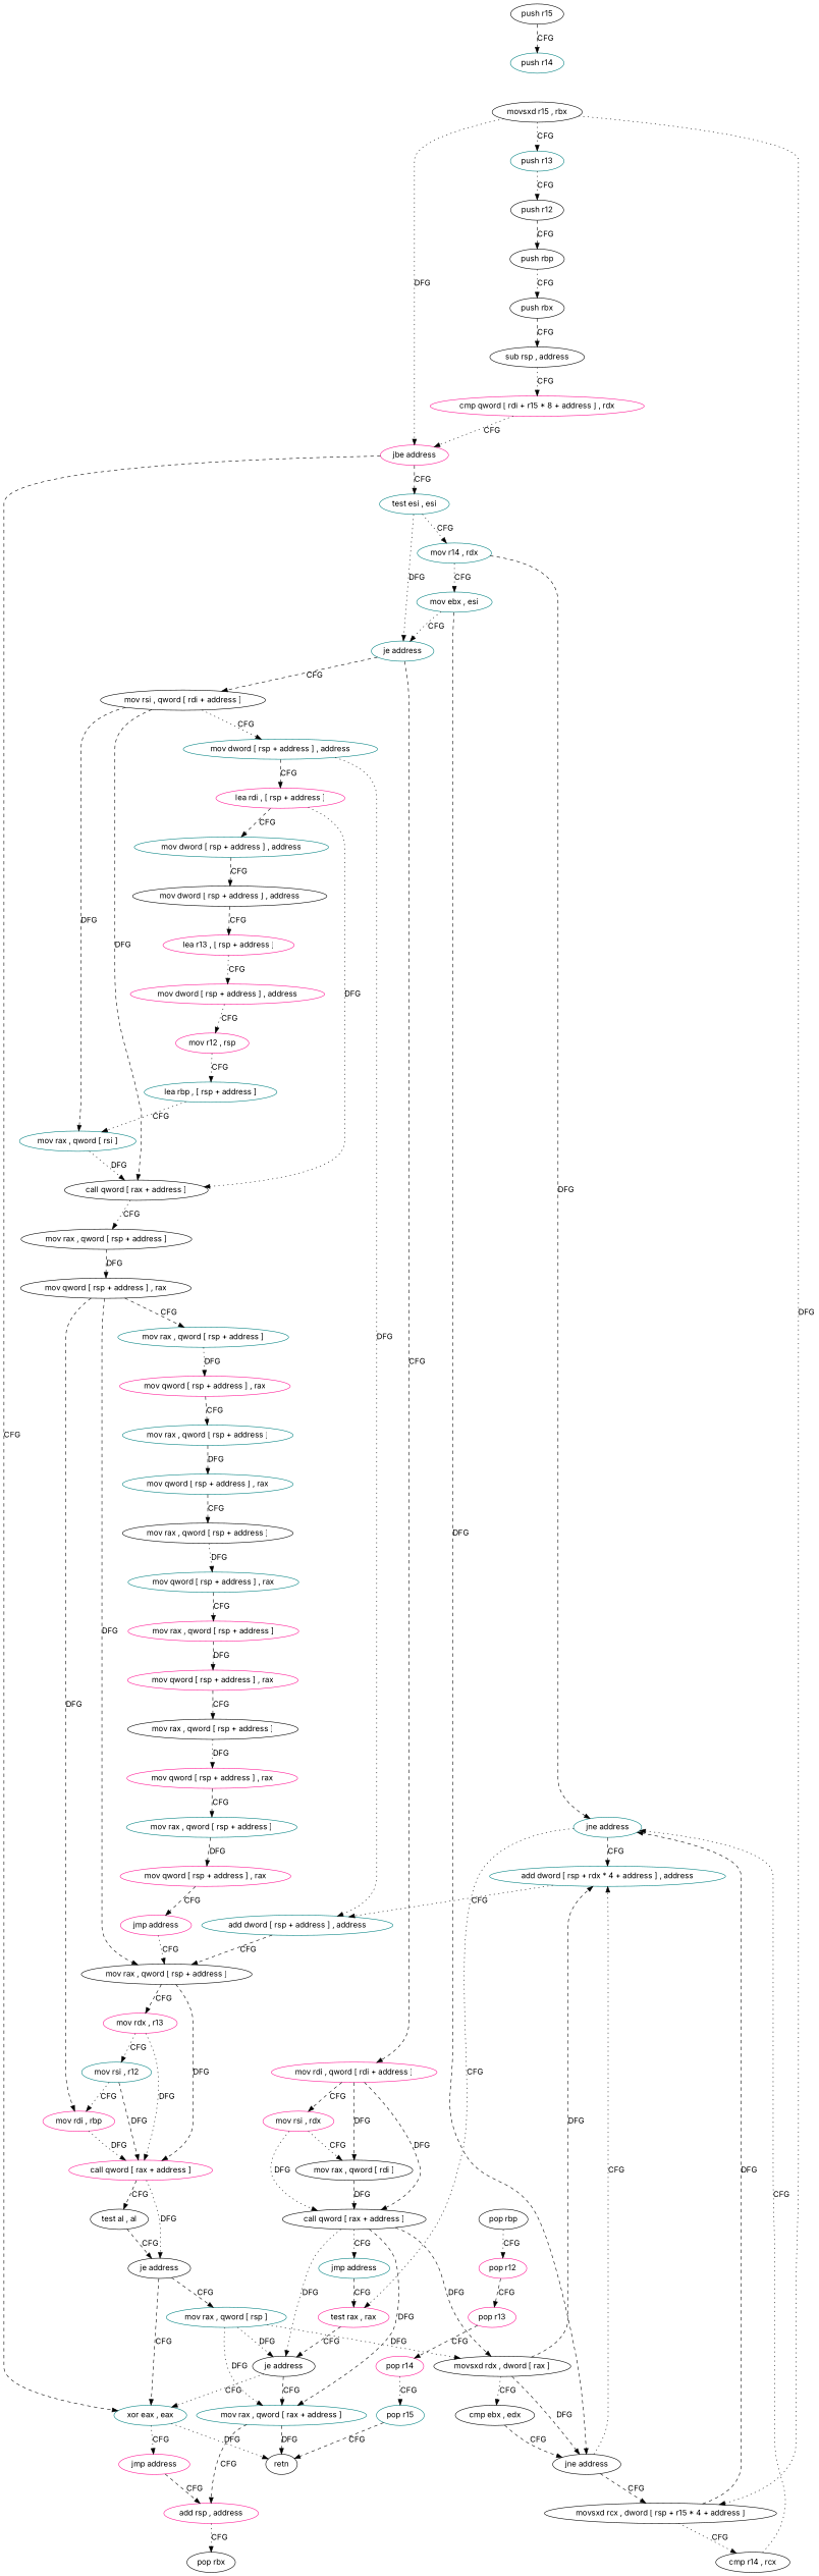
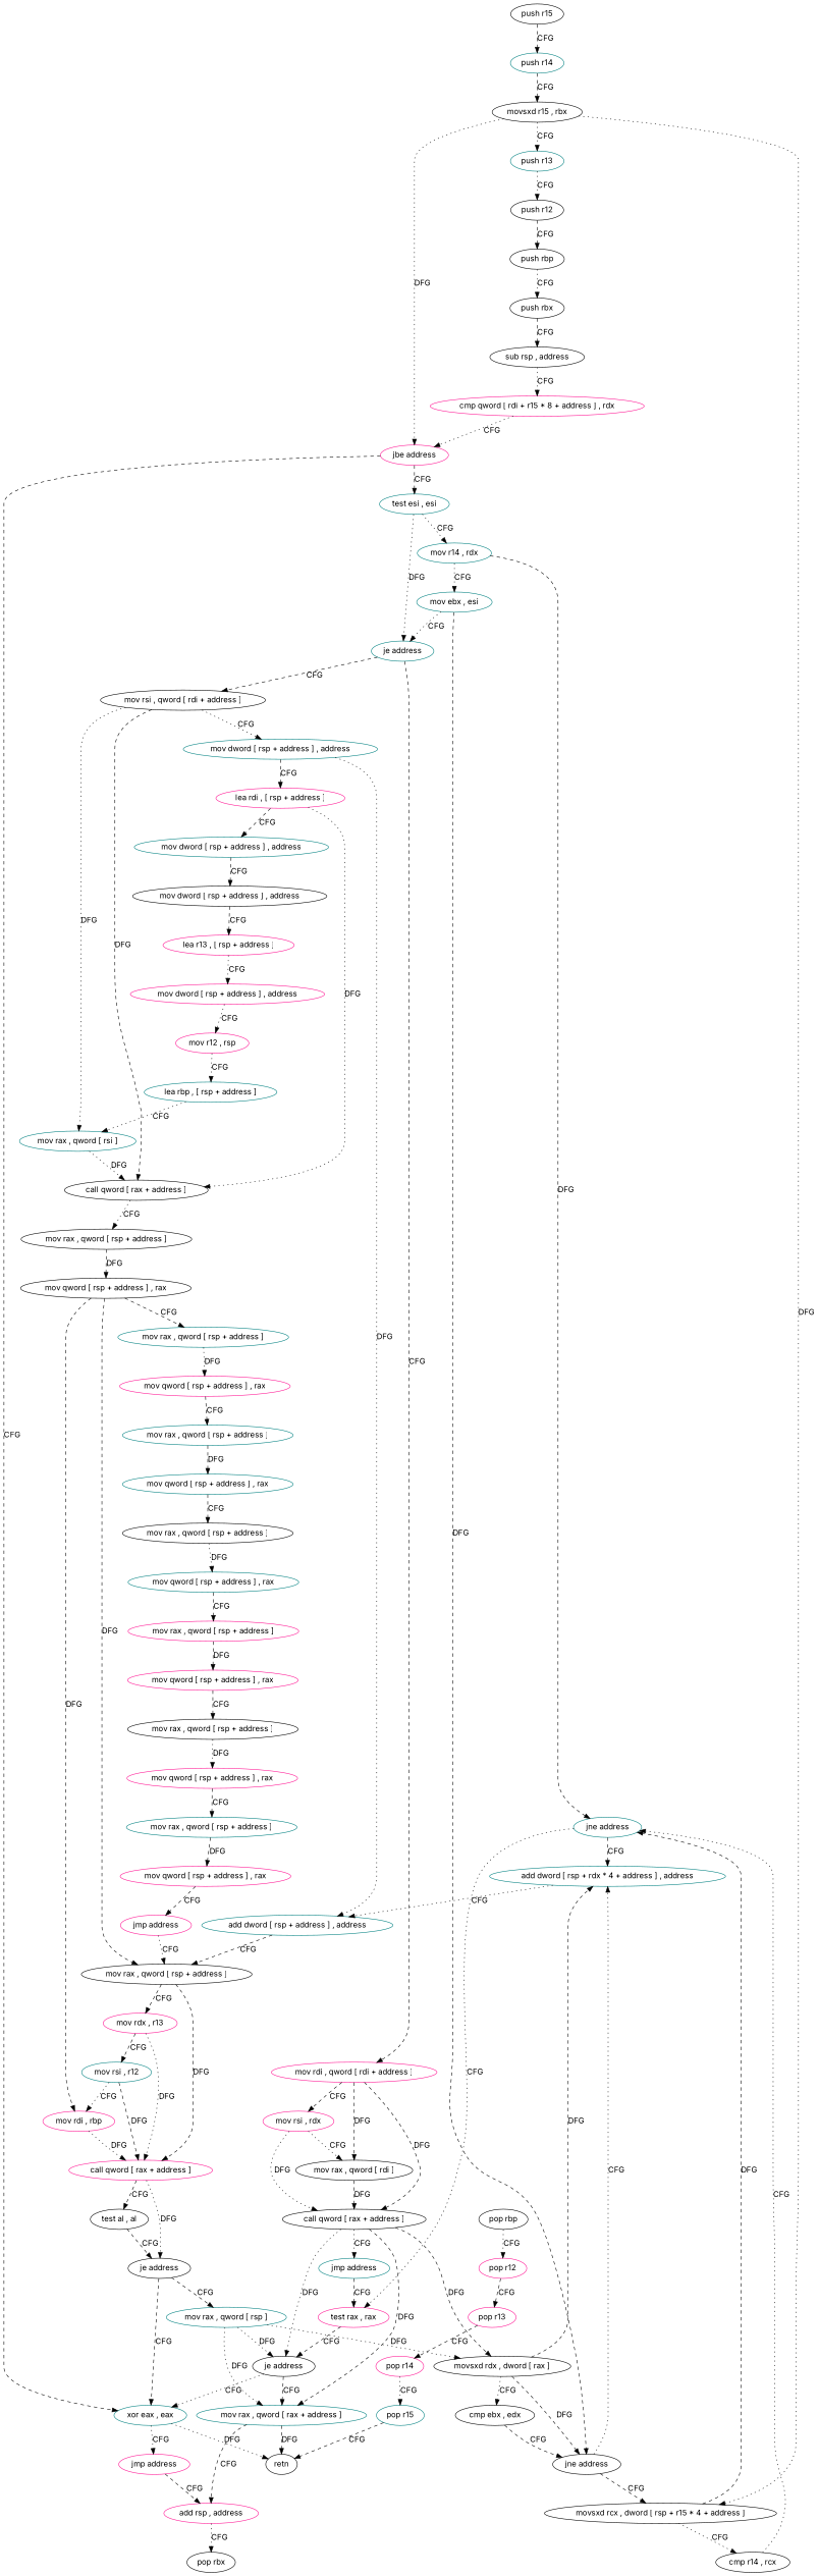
  digraph {
    fontname=Inter
    node [color=black fontname=Inter]
    edge [fontname=Inter style=dashed]
    n1 [label="push r15"]
    n2 [color=teal label="push r14"]
    n3 [label="movsxd r15 , rbx"]
    n4 [color=teal label="push r13"]
    n5 [color=deeppink label="jbe address"]
    n6 [label="movsxd rcx , dword [ rsp + r15 * 4 + address ]"]
    n7 [label="push r12"]
    n8 [color=teal label="xor eax , eax"]
    n9 [color=teal label="test esi , esi"]
    n10 [color=teal label="jne address"]
    n11 [label="cmp r14 , rcx"]
    n12 [label="push rbp"]
    n13 [label="push rbx"]
    n14 [label="sub rsp , address"]
    n15 [color=deeppink label="cmp qword [ rdi + r15 * 8 + address ] , rdx"]
    n16 [color=deeppink label="jmp address"]
    n17 [label=retn]
    n18 [color=teal label="mov r14 , rdx"]
    n19 [color=teal label="je address"]
    n20 [color=deeppink label="add rsp , address"]
    n21 [color=teal label="mov ebx , esi"]
    n22 [color=deeppink label="mov rdi , qword [ rdi + address ]"]
    n23 [label="mov rsi , qword [ rdi + address ]"]
    n24 [label="pop rbx"]
    n25 [label="jne address"]
    n26 [color=deeppink label="test rax , rax"]
    n27 [color=teal label="add dword [ rsp + rdx * 4 + address ] , address"]
    n28 [color=deeppink label="mov rsi , rdx"]
    n29 [label="mov rax , qword [ rdi ]"]
    n30 [label="call qword [ rax + address ]"]
    n31 [color=teal label="mov dword [ rsp + address ] , address"]
    n32 [color=teal label="mov rax , qword [ rsi ]"]
    n33 [label="call qword [ rax + address ]"]
    n34 [color=teal label="jmp address"]
    n35 [label="je address"]
    n36 [color=teal label="mov rax , qword [ rax + address ]"]
    n37 [label="movsxd rdx , dword [ rax ]"]
    n38 [color=deeppink label="lea rdi , [ rsp + address ]"]
    n39 [color=teal label="add dword [ rsp + address ] , address"]
    n40 [label="mov rax , qword [ rsp + address ]"]
    n41 [label="pop rbp"]
    n42 [color=deeppink label="pop r12"]
    n43 [color=deeppink label="pop r13"]
    n44 [color=deeppink label="pop r14"]
    n45 [color=teal label="pop r15"]
    n46 [label="cmp ebx , edx"]
    n47 [color=teal label="mov dword [ rsp + address ] , address"]
    n48 [label="mov rax , qword [ rsp + address ]"]
    n49 [label="mov dword [ rsp + address ] , address"]
    n50 [color=deeppink label="lea r13 , [ rsp + address ]"]
    n51 [color=deeppink label="mov dword [ rsp + address ] , address"]
    n52 [color=deeppink label="mov r12 , rsp"]
    n53 [color=teal label="lea rbp , [ rsp + address ]"]
    n54 [label="mov qword [ rsp + address ] , rax"]
    n55 [color=teal label="mov rax , qword [ rsp + address ]"]
    n56 [color=deeppink label="mov rdi , rbp"]
    n57 [color=deeppink label="mov qword [ rsp + address ] , rax"]
    n58 [color=deeppink label="mov rdx , r13"]
    n59 [color=deeppink label="call qword [ rax + address ]"]
    n60 [color=teal label="mov rax , qword [ rsp + address ]"]
    n61 [color=teal label="mov qword [ rsp + address ] , rax"]
    n62 [label="mov rax , qword [ rsp + address ]"]
    n63 [color=teal label="mov qword [ rsp + address ] , rax"]
    n64 [color=deeppink label="mov rax , qword [ rsp + address ]"]
    n65 [color=deeppink label="mov qword [ rsp + address ] , rax"]
    n66 [label="mov rax , qword [ rsp + address ]"]
    n67 [color=deeppink label="mov qword [ rsp + address ] , rax"]
    n68 [color=teal label="mov rax , qword [ rsp + address ]"]
    n69 [color=deeppink label="mov qword [ rsp + address ] , rax"]
    n70 [color=deeppink label="jmp address"]
    n71 [color=teal label="mov rsi , r12"]
    n72 [label="test al , al"]
    n73 [label="je address"]
    n74 [color=teal label="mov rax , qword [ rsp ]"]
    n1 -> n2 [label=CFG]
+   n2 -> n3 [label=CFG]
    n3 -> n4 [label=CFG style=dotted]
    n3 -> n5 [label=DFG style=dotted]
    n3 -> n6 [label=DFG style=dotted]
    n4 -> n7 [label=CFG style=dotted]
    n5 -> n8 [label=CFG]
    n5 -> n9 [label=CFG]
    n6 -> n10 [label=DFG]
    n6 -> n11 [label=CFG style=dotted]
    n7 -> n12 [label=CFG]
    n8 -> n16 [label=CFG style=dotted]
    n8 -> n17 [label=DFG style=dotted]
    n9 -> n18 [label=CFG style=dotted]
    n9 -> n19 [label=DFG style=dotted]
    n10 -> n26 [label=CFG style=dotted]
    n10 -> n27 [label=CFG]
    n11 -> n10 [label=CFG style=dotted]
    n12 -> n13 [label=CFG style=dotted]
    n13 -> n14 [label=CFG]
    n14 -> n15 [label=CFG style=dotted]
    n15 -> n5 [label=CFG style=dotted]
    n16 -> n20 [label=CFG]
    n18 -> n10 [label=DFG]
    n18 -> n21 [label=CFG style=dotted]
    n19 -> n22 [label=CFG]
    n19 -> n23 [label=CFG]
    n20 -> n24 [label=CFG style=dotted]
    n21 -> n19 [label=CFG style=dotted]
    n21 -> n25 [label=DFG]
    n22 -> n28 [label=CFG]
    n22 -> n29 [label=DFG]
    n22 -> n30 [label=DFG]
    n23 -> n31 [label=CFG style=dotted]
-   n23 -> n32 [label=DFG]
+   n23 -> n32 [label=DFG style=dotted]
    n23 -> n33 [label=DFG]
    n25 -> n6 [label=CFG]
    n25 -> n27 [label=CFG style=dotted]
    n26 -> n35 [label=CFG]
    n27 -> n39 [label=CFG style=dotted]
    n28 -> n29 [label=CFG style=dotted]
    n28 -> n30 [label=DFG style=dotted]
    n29 -> n30 [label=DFG]
    n30 -> n34 [label=CFG style=dotted]
    n30 -> n35 [label=DFG style=dotted]
    n30 -> n36 [label=DFG]
    n30 -> n37 [label=DFG]
    n31 -> n38 [label=CFG]
    n31 -> n39 [label=DFG style=dotted]
    n32 -> n33 [label=DFG style=dotted]
    n33 -> n40 [label=CFG style=dotted]
    n34 -> n26 [label=CFG]
    n35 -> n8 [label=CFG style=dotted]
    n35 -> n36 [label=CFG]
    n36 -> n17 [label=DFG]
    n36 -> n20 [label=CFG]
    n37 -> n25 [label=DFG]
    n37 -> n27 [label=DFG]
    n37 -> n46 [label=CFG style=dotted]
    n38 -> n33 [label=DFG style=dotted]
    n38 -> n47 [label=CFG]
    n39 -> n48 [label=CFG]
    n40 -> n54 [label=DFG]
    n41 -> n42 [label=CFG style=dotted]
    n42 -> n43 [label=CFG]
    n43 -> n44 [label=CFG]
    n44 -> n45 [label=CFG style=dotted]
    n45 -> n17 [label=CFG]
    n46 -> n25 [label=CFG]
    n47 -> n49 [label=CFG]
    n48 -> n58 [label=CFG]
    n48 -> n59 [label=DFG]
    n49 -> n50 [label=CFG]
    n50 -> n51 [label=CFG style=dotted]
    n51 -> n52 [label=CFG style=dotted]
    n52 -> n53 [label=CFG style=dotted]
    n53 -> n32 [label=CFG style=dotted]
    n54 -> n48 [label=DFG]
    n54 -> n55 [label=CFG]
    n54 -> n56 [label=DFG]
    n55 -> n57 [label=DFG style=dotted]
    n56 -> n59 [label=DFG style=dotted]
    n57 -> n60 [label=CFG]
    n58 -> n59 [label=DFG style=dotted]
-   n58 -> n71 [label=CFG style=dotted]
+   n58 -> n71 [label=CFG]
    n59 -> n72 [label=CFG]
    n59 -> n73 [label=DFG style=dotted]
    n60 -> n61 [label=DFG]
    n61 -> n62 [label=CFG]
    n62 -> n63 [label=DFG style=dotted]
    n63 -> n64 [label=CFG]
    n64 -> n65 [label=DFG]
    n65 -> n66 [label=CFG]
    n66 -> n67 [label=DFG style=dotted]
    n67 -> n68 [label=CFG]
    n68 -> n69 [label=DFG]
    n69 -> n70 [label=CFG]
    n70 -> n48 [label=CFG style=dotted]
    n71 -> n56 [label=CFG style=dotted]
    n71 -> n59 [label=DFG]
    n72 -> n73 [label=CFG]
    n73 -> n8 [label=CFG]
    n73 -> n74 [label=CFG]
    n74 -> n35 [label=DFG style=dotted]
    n74 -> n36 [label=DFG style=dotted]
    n74 -> n37 [label=DFG style=dotted]
  }
